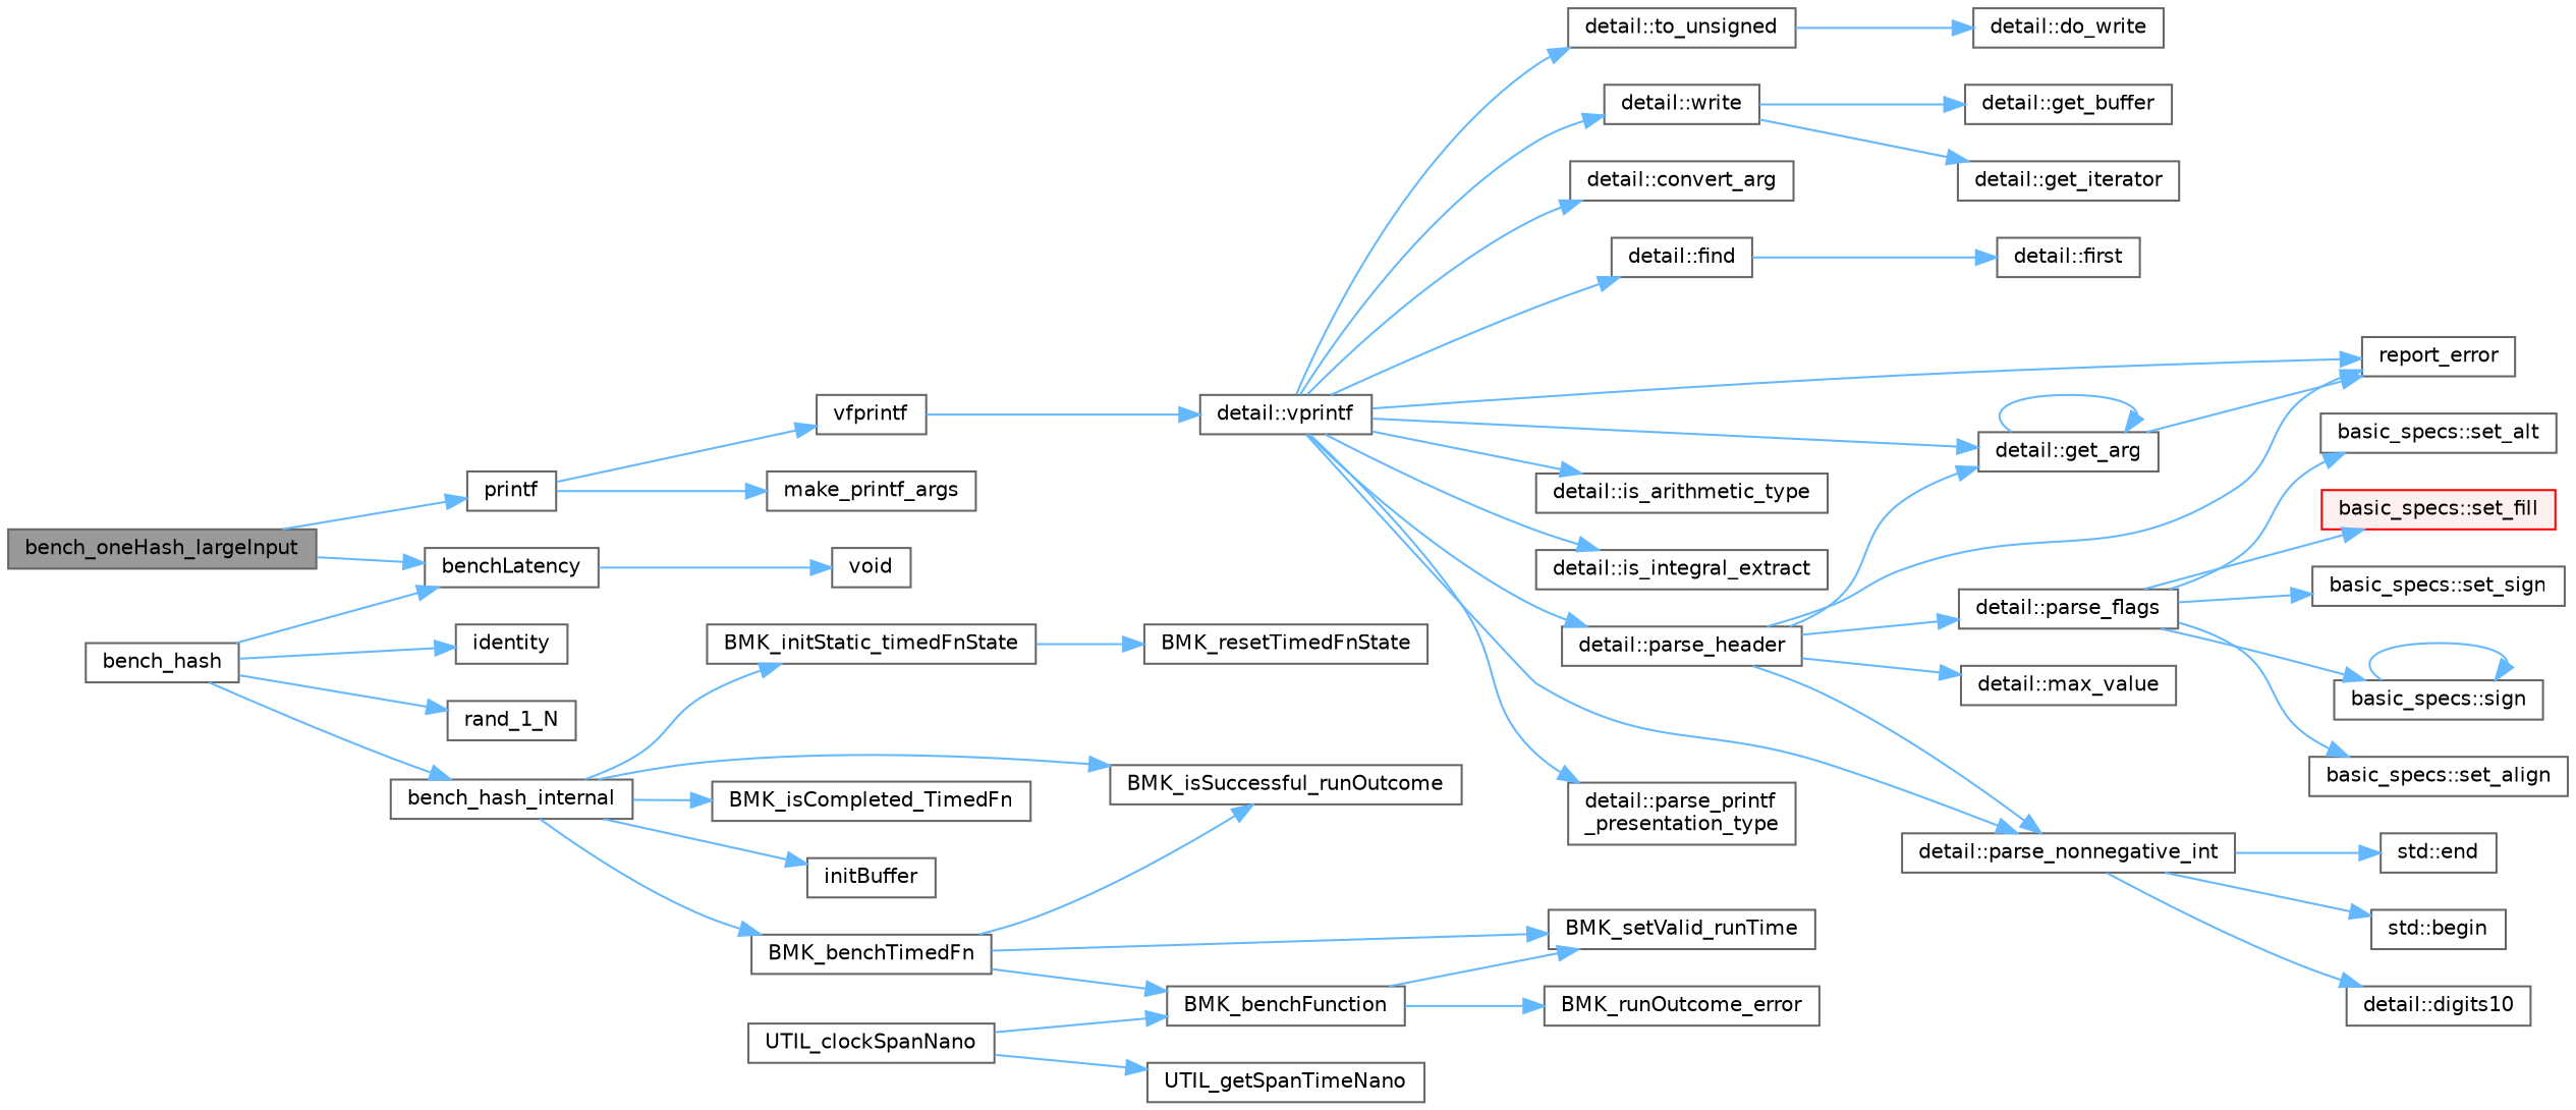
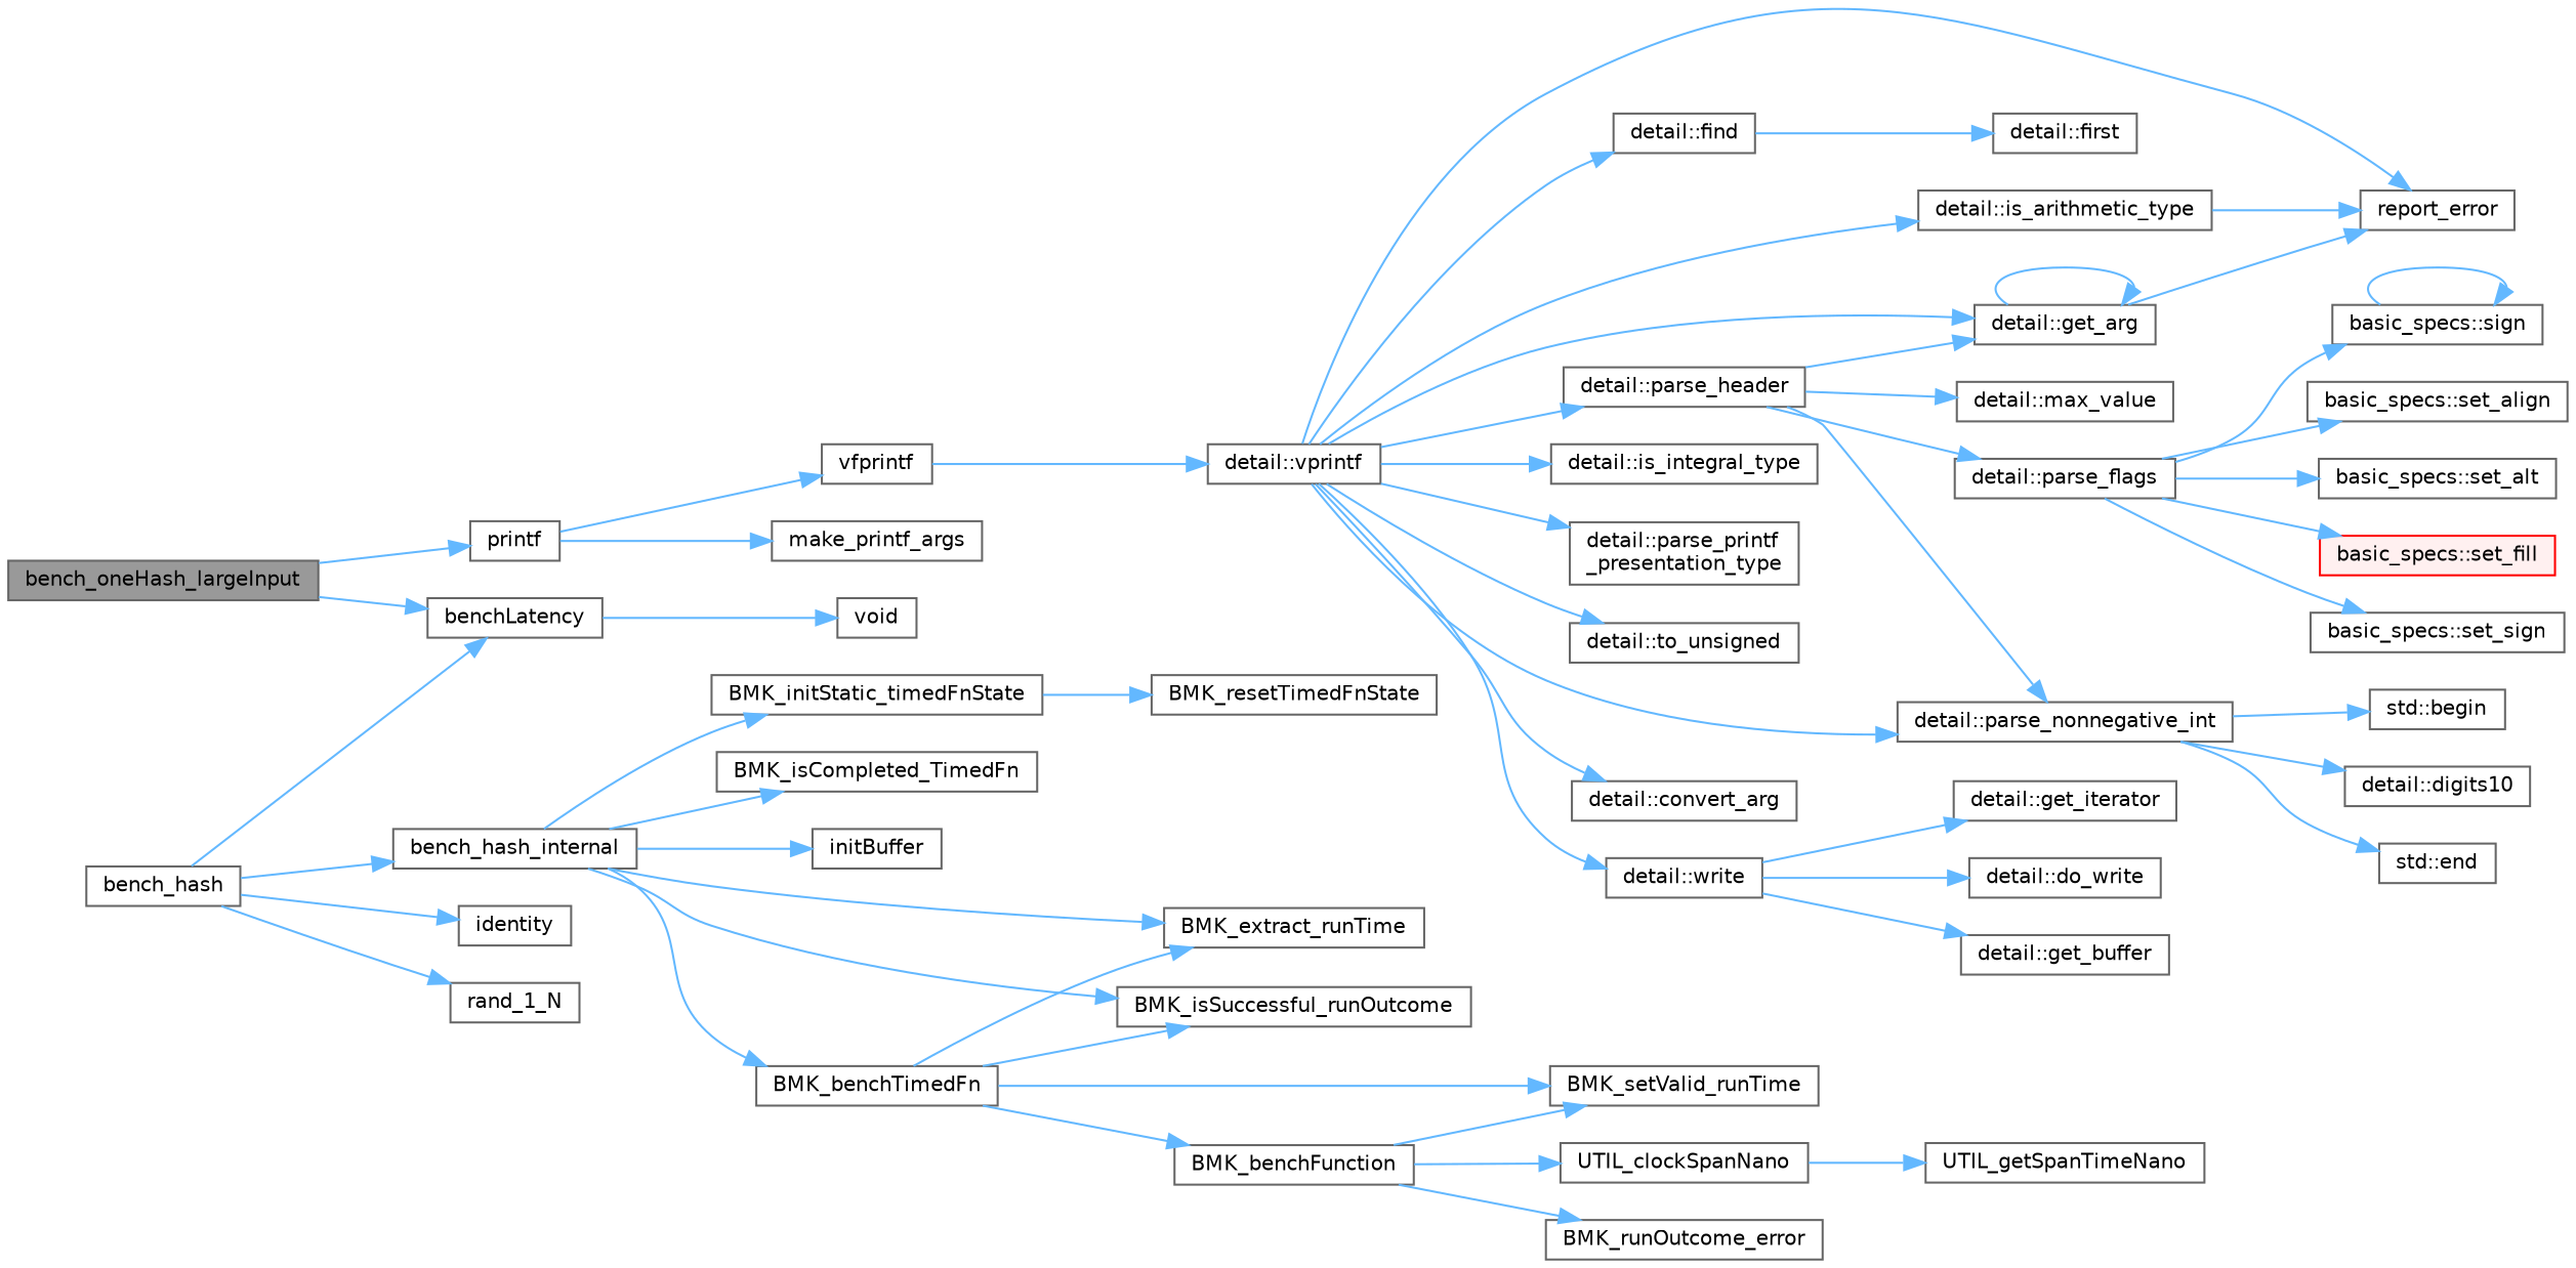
  digraph {
    rankdir=LR
    node [color=grey40 fillcolor=white fontname=Helvetica fontsize=10 shape=box style=filled]
    edge [color=steelblue1 fontname=Helvetica fontsize=10 labelfontname=Helvetica labelfontsize=10 style=solid]
    n1 [color=gray40 fillcolor=grey60 fontcolor=black height=0.2 label=bench_oneHash_largeInput width=0.4]
    n2 [height=0.2 label=printf width=0.4]
    n3 [height=0.2 label=benchLatency width=0.4]
    n4 [height=0.2 label=bench_hash width=0.4]
    n5 [height=0.2 label=bench_hash_internal width=0.4]
    n6 [height=0.2 label=identity width=0.4]
    n7 [height=0.2 label=rand_1_N width=0.4]
    n8 [height=0.2 label=make_printf_args width=0.4]
    n9 [height=0.2 label=vfprintf width=0.4]
    n10 [height=0.2 label=BMK_benchTimedFn width=0.4]
+   n11 [height=0.2 label=BMK_extract_runTime width=0.4]
    n12 [height=0.2 label=BMK_isSuccessful_runOutcome width=0.4]
    n13 [height=0.2 label=BMK_initStatic_timedFnState width=0.4]
    n14 [height=0.2 label=BMK_isCompleted_TimedFn width=0.4]
    n15 [height=0.2 label=initBuffer width=0.4]
    n16 [height=0.2 label=void width=0.4]
    n17 [height=0.2 label=BMK_benchFunction width=0.4]
    n18 [height=0.2 label=BMK_setValid_runTime width=0.4]
    n19 [height=0.2 label=BMK_resetTimedFnState width=0.4]
    n20 [height=0.2 label=BMK_runOutcome_error width=0.4]
    n21 [height=0.2 label=UTIL_clockSpanNano width=0.4]
    n22 [height=0.2 label=UTIL_getSpanTimeNano width=0.4]
    n23 [height=0.2 label="detail::vprintf" width=0.4]
    n24 [height=0.2 label="detail::convert_arg" width=0.4]
    n25 [height=0.2 label="detail::find" width=0.4]
    n26 [height=0.2 label="detail::get_arg" width=0.4]
    n27 [height=0.2 label=report_error width=0.4]
    n28 [height=0.2 label="detail::is_arithmetic_type" width=0.4]
-   n29 [height=0.2 label="detail::is_integral_extract" width=0.4]
+   n29 [height=0.2 label="detail::is_integral_type" width=0.4]
    n30 [height=0.2 label="detail::parse_header" width=0.4]
    n31 [height=0.2 label="detail::parse_nonnegative_int" width=0.4]
    n32 [height=0.2 label="detail::parse_printf\l_presentation_type" width=0.4]
    n33 [height=0.2 label="detail::to_unsigned" width=0.4]
    n34 [height=0.2 label="detail::write" width=0.4]
    n35 [height=0.2 label="detail::first" width=0.4]
    n36 [height=0.2 label="detail::max_value" width=0.4]
    n37 [height=0.2 label="detail::parse_flags" width=0.4]
    n38 [height=0.2 label="std::begin" width=0.4]
    n39 [height=0.2 label="detail::digits10" width=0.4]
    n40 [height=0.2 label="std::end" width=0.4]
    n41 [height=0.2 label="detail::do_write" width=0.4]
    n42 [height=0.2 label="detail::get_buffer" width=0.4]
    n43 [height=0.2 label="detail::get_iterator" width=0.4]
    n44 [height=0.2 label="basic_specs::set_align" width=0.4]
    n45 [height=0.2 label="basic_specs::set_alt" width=0.4]
    n46 [color=red fillcolor="#FFF0F0" height=0.2 label="basic_specs::set_fill" width=0.4]
    n47 [height=0.2 label="basic_specs::set_sign" width=0.4]
    n48 [height=0.2 label="basic_specs::sign" width=0.4]
    n1 -> n2
    n1 -> n3
    n2 -> n8
    n2 -> n9
    n3 -> n16
    n4 -> n3
    n4 -> n5
    n4 -> n6
    n4 -> n7
    n5 -> n10
+   n5 -> n11
    n5 -> n12
    n5 -> n13
    n5 -> n14
    n5 -> n15
    n9 -> n23
+   n10 -> n11
    n10 -> n12
    n10 -> n17
    n10 -> n18
    n13 -> n19
    n17 -> n18
    n17 -> n20
-   n21 -> n17
+   n17 -> n21
    n21 -> n22
    n23 -> n24
    n23 -> n25
    n23 -> n26
    n23 -> n27
    n23 -> n28
    n23 -> n29
    n23 -> n30
    n23 -> n31
    n23 -> n32
    n23 -> n33
    n23 -> n34
    n25 -> n35
    n26 -> n26
    n26 -> n27
    n30 -> n26
-   n30 -> n27
+   n28 -> n27
    n30 -> n31
    n30 -> n36
    n30 -> n37
    n31 -> n38
    n31 -> n39
    n31 -> n40
-   n33 -> n41
+   n34 -> n41
    n34 -> n42
    n34 -> n43
    n37 -> n44
    n37 -> n45
    n37 -> n46
    n37 -> n47
    n37 -> n48
    n48 -> n48
  }
